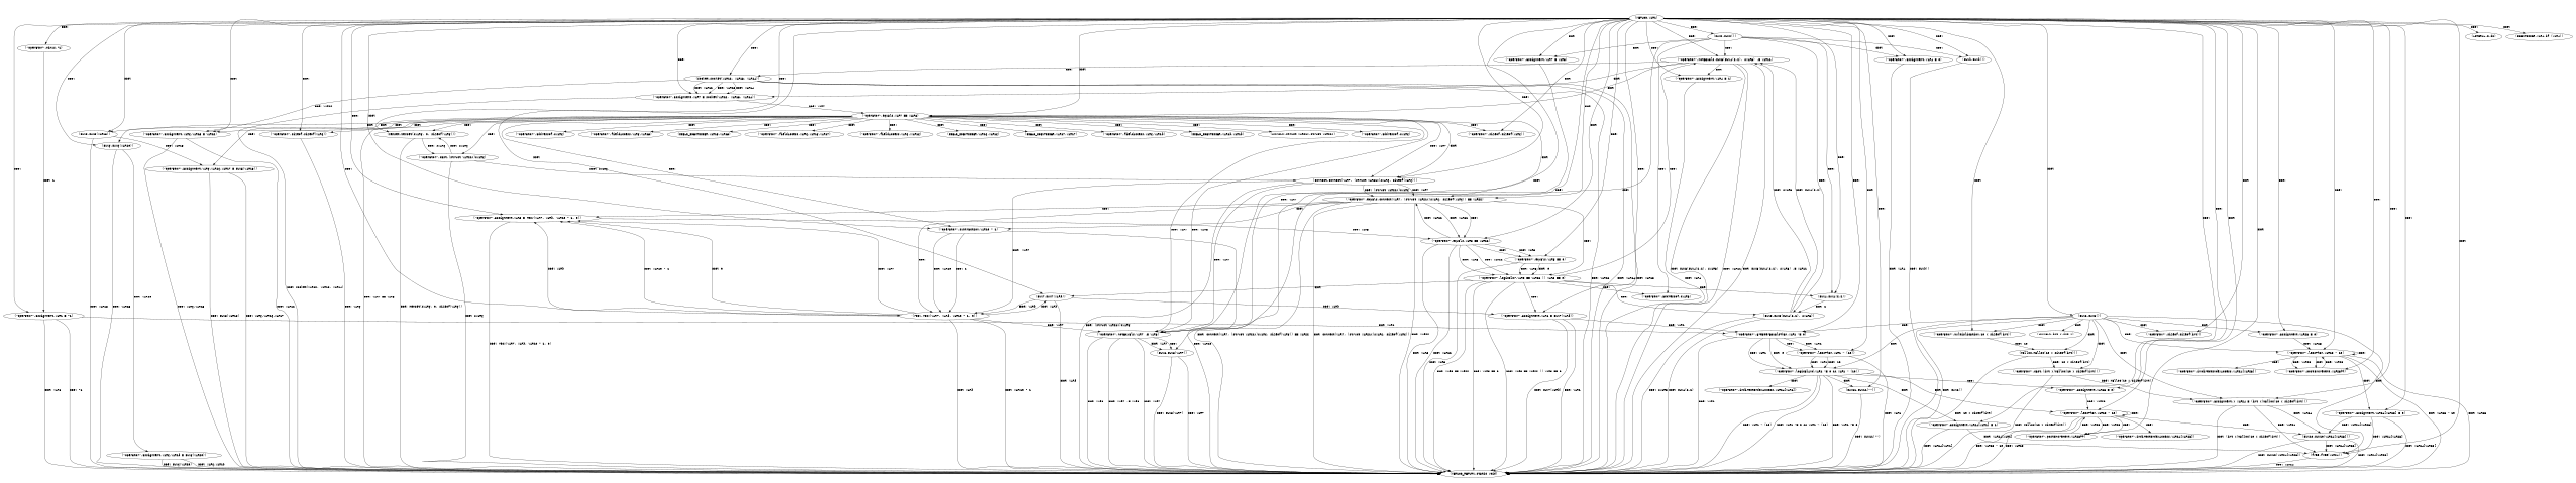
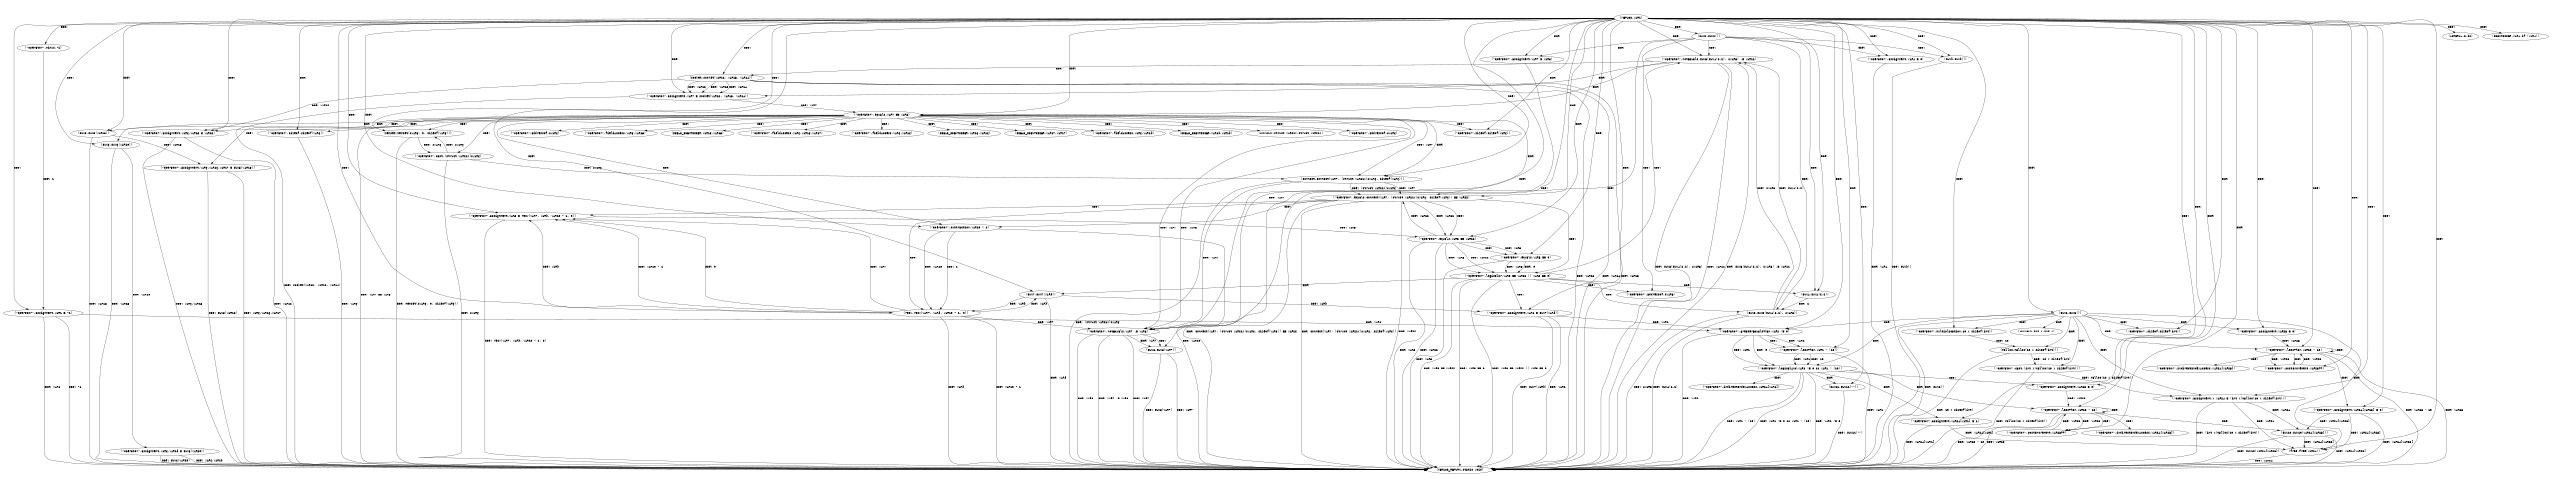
  digraph {
    fontname="DejaVu Sans Mono"
    node [fontname="DejaVu Sans Mono"]
    edge [fontname="DejaVu Sans Mono"]
    n1 [label="(METHOD,VAR1)"]
    n2 [label="(<operator>.assignment,VAR1 = -1)"]
    n3 [label="(<operator>.minus,-1)"]
    n4 [label="(FUN2,FUN2())"]
    n5 [label="(<operator>.assignment,VAR4 = 0)"]
    n6 [label="(<operator>.assignment,VAR7 = VAR8)"]
    n7 [label="(<operator>.notEquals,FUN3(FUN4(2,2), &VAR3) != VAR11)"]
    n8 [label="(FUN4,FUN4(2,2))"]
-   n9 [label="(<operator>.assignment,VAR4 = 1)"]
    n10 [label="(<operator>.assignment,VAR7 = socket(VAR12, VAR13, VAR14))"]
    n11 [label="(socket,socket(VAR12, VAR13, VAR14))"]
    n12 [label="(<operator>.equals,VAR7 == VAR8)"]
    n13 [label="(memset,memset(&VAR6, 0, sizeof(VAR6)))"]
    n14 [label="(<operator>.sizeOf,sizeof(VAR6))"]
    n15 [label="(<operator>.assignment,VAR6.VAR15 = VAR12)"]
    n16 [label="(FUN5,FUN5(VAR18))"]
    n17 [label="(FUN6,FUN6(VAR20))"]
    n18 [label="(<operator>.equals,connect(VAR7, (struct VAR21*)&VAR6, sizeof(VAR6)) == VAR22)"]
    n19 [label="(connect,connect(VAR7, (struct VAR21*)&VAR6, sizeof(VAR6)))"]
    n20 [label="(<operator>.sizeOf,sizeof(VAR6))"]
    n21 [label="(<operator>.assignment,VAR5 = recv(VAR7, VAR9, VAR10 - 1, 0))"]
    n22 [label="(recv,recv(VAR7, VAR9, VAR10 - 1, 0))"]
    n23 [label="(<operator>.subtraction,VAR10 - 1)"]
    n24 [label="(<operator>.equals,VAR5 == VAR22)"]
    n25 [label="(<operator>.equals,VAR5 == 0)"]
    n26 [label="(<operator>.assignment,VAR1 = FUN7(VAR9))"]
    n27 [label="(FUN7,FUN7(VAR9))"]
    n28 [label="(LITERAL,0,do)"]
    n29 [label="(<operator>.notEquals,VAR7 != VAR8)"]
    n30 [label="(FUN8,FUN8(VAR7))"]
    n31 [label="(IDENTIFIER,VAR4,if (VAR4))"]
    n32 [label="(FUN9,FUN9())"]
    n33 [label="(FUN2,FUN2())"]
    n34 [label="(<operator>.assignment,* VAR24 = (int *)malloc(10 * sizeof(int)))"]
    n35 [label="(<operator>.multiplication,10 * sizeof(int))"]
    n36 [label="(<operator>.sizeOf,sizeof(int))"]
    n37 [label="(<operator>.assignment,VAR23 = 0)"]
    n38 [label="(<operator>.lessThan,VAR23 < 10)"]
    n39 [label="(<operator>.postIncrement,VAR23++)"]
    n40 [label="(<operator>.assignment,VAR24[VAR23] = 0)"]
    n41 [label="(<operator>.greaterEqualsThan,VAR1 >= 0)"]
    n42 [label="(<operator>.lessThan,VAR1 < (10))"]
    n43 [label="(<operator>.assignment,VAR24[VAR1] = 1)"]
    n44 [label="(<operator>.assignment,VAR23 = 0)"]
    n45 [label="(<operator>.lessThan,VAR23 < 10)"]
    n46 [label="(<operator>.postIncrement,VAR23++)"]
    n47 [label="(FUN11,FUN11(\"\"))"]
    n48 [label="(free,free(VAR24))"]
    n49 [label="(METHOD_RETURN,static void)"]
    n50 [label="(FUN3,FUN3(FUN4(2,2), &VAR3))"]
    n51 [label="(<operator>.addressOf,&VAR3)"]
    n52 [label="(<operator>.assignment,VAR6.VAR16.VAR17 = FUN5(VAR18))"]
    n53 [label="(<operator>.cast,(struct VAR21*)&VAR6)"]
    n54 [label="(<operator>.addressOf,&VAR6)"]
    n55 [label="(<operator>.fieldAccess,VAR6.VAR15)"]
    n56 [label="(FIELD_IDENTIFIER,VAR15,VAR15)"]
    n57 [label="(<operator>.fieldAccess,VAR6.VAR16.VAR17)"]
    n58 [label="(<operator>.fieldAccess,VAR6.VAR16)"]
    n59 [label="(FIELD_IDENTIFIER,VAR16,VAR16)"]
    n60 [label="(FIELD_IDENTIFIER,VAR17,VAR17)"]
    n61 [label="(<operator>.fieldAccess,VAR6.VAR19)"]
    n62 [label="(FIELD_IDENTIFIER,VAR19,VAR19)"]
    n63 [label="(UNKNOWN,struct VAR21*,struct VAR21*)"]
    n64 [label="(<operator>.addressOf,&VAR6)"]
    n65 [label="(<operator>.assignment,VAR6.VAR19 = FUN6(VAR20))"]
    n66 [label="(<operator>.logicalOr,VAR5 == VAR22 || VAR5 == 0)"]
    n67 [label="(<operator>.cast,(int *)malloc(10 * sizeof(int)))"]
    n68 [label="(malloc,malloc(10 * sizeof(int)))"]
    n69 [label="(<operator>.logicalAnd,VAR1 >= 0 && VAR1 < (10))"]
    n70 [label="(UNKNOWN,int *,int *)"]
    n71 [label="(FUN10,FUN10(VAR24[VAR23]))"]
    n72 [label="(<operator>.indirectIndexAccess,VAR24[VAR23])"]
    n73 [label="(<operator>.indirectIndexAccess,VAR24[VAR23])"]
    n74 [label="(<operator>.indirectIndexAccess,VAR24[VAR1])"]
    n1 -> n2 [label="DDG: "]
    n1 -> n3 [label="DDG: "]
    n1 -> n4 [label="DDG: "]
    n1 -> n5 [label="DDG: "]
    n1 -> n6 [label="DDG: "]
    n1 -> n7 [label="DDG: "]
    n1 -> n8 [label="DDG: "]
-   n1 -> n9 [label="DDG: "]
    n1 -> n10 [label="DDG: "]
    n1 -> n11 [label="DDG: "]
    n1 -> n12 [label="DDG: "]
    n1 -> n13 [label="DDG: "]
    n1 -> n14 [label="DDG: "]
    n1 -> n15 [label="DDG: "]
    n1 -> n16 [label="DDG: "]
    n1 -> n17 [label="DDG: "]
    n1 -> n18 [label="DDG: "]
    n1 -> n19 [label="DDG: "]
    n1 -> n20 [label="DDG: "]
    n1 -> n21 [label="DDG: "]
    n1 -> n22 [label="DDG: "]
    n1 -> n23 [label="DDG: "]
    n1 -> n24 [label="DDG: "]
    n1 -> n25 [label="DDG: "]
    n1 -> n26 [label="DDG: "]
    n1 -> n27 [label="DDG: "]
    n1 -> n28 [label="DDG: "]
    n1 -> n29 [label="DDG: "]
    n1 -> n30 [label="DDG: "]
    n1 -> n31 [label="DDG: "]
    n1 -> n32 [label="DDG: "]
    n1 -> n33 [label="DDG: "]
    n1 -> n34 [label="DDG: "]
    n1 -> n35 [label="DDG: "]
    n1 -> n36 [label="DDG: "]
    n1 -> n37 [label="DDG: "]
    n1 -> n38 [label="DDG: "]
    n1 -> n39 [label="DDG: "]
    n1 -> n40 [label="DDG: "]
    n1 -> n41 [label="DDG: "]
    n1 -> n42 [label="DDG: "]
    n1 -> n43 [label="DDG: "]
    n1 -> n44 [label="DDG: "]
    n1 -> n45 [label="DDG: "]
    n1 -> n46 [label="DDG: "]
    n1 -> n47 [label="DDG: "]
    n1 -> n48 [label="DDG: "]
    n2 -> n41 [label="DDG: VAR1"]
    n2 -> n49 [label="DDG: VAR1"]
    n2 -> n49 [label="DDG: -1"]
    n3 -> n2 [label="DDG: 1"]
    n4 -> n5 [label="CDG: "]
    n4 -> n6 [label="CDG: "]
    n4 -> n7 [label="CDG: "]
    n4 -> n8 [label="CDG: "]
    n4 -> n29 [label="CDG: "]
    n4 -> n32 [label="CDG: "]
    n4 -> n50 [label="CDG: "]
    n4 -> n51 [label="CDG: "]
    n5 -> n49 [label="DDG: VAR4"]
    n6 -> n29 [label="DDG: VAR7"]
-   n7 -> n9 [label="CDG: "]
    n7 -> n10 [label="CDG: "]
    n7 -> n11 [label="CDG: "]
    n7 -> n12 [label="CDG: "]
    n7 -> n49 [label="DDG: FUN3(FUN4(2,2), &VAR3)"]
    n7 -> n49 [label="DDG: VAR11"]
    n7 -> n49 [label="DDG: FUN3(FUN4(2,2), &VAR3) != VAR11"]
    n8 -> n50 [label="DDG: 2"]
-   n9 -> n49 [label="DDG: VAR4"]
    n10 -> n12 [label="DDG: VAR7"]
    n10 -> n49 [label="DDG: socket(VAR12, VAR13, VAR14)"]
    n11 -> n10 [label="DDG: VAR12"]
    n11 -> n10 [label="DDG: VAR13"]
    n11 -> n10 [label="DDG: VAR14"]
    n11 -> n15 [label="DDG: VAR12"]
    n11 -> n49 [label="DDG: VAR12"]
    n11 -> n49 [label="DDG: VAR14"]
    n11 -> n49 [label="DDG: VAR13"]
    n12 -> n13 [label="CDG: "]
    n12 -> n14 [label="CDG: "]
    n12 -> n15 [label="CDG: "]
    n12 -> n16 [label="CDG: "]
    n12 -> n17 [label="CDG: "]
    n12 -> n18 [label="CDG: "]
    n12 -> n19 [label="DDG: VAR7"]
    n12 -> n19 [label="CDG: "]
    n12 -> n20 [label="CDG: "]
    n12 -> n23 [label="CDG: "]
    n12 -> n29 [label="DDG: VAR7"]
    n12 -> n29 [label="DDG: VAR8"]
    n12 -> n49 [label="DDG: VAR7 == VAR8"]
    n12 -> n52 [label="CDG: "]
    n12 -> n53 [label="CDG: "]
    n12 -> n54 [label="CDG: "]
    n12 -> n55 [label="CDG: "]
    n12 -> n56 [label="CDG: "]
    n12 -> n57 [label="CDG: "]
    n12 -> n58 [label="CDG: "]
    n12 -> n59 [label="CDG: "]
    n12 -> n60 [label="CDG: "]
    n12 -> n61 [label="CDG: "]
    n12 -> n62 [label="CDG: "]
    n12 -> n63 [label="CDG: "]
    n12 -> n64 [label="CDG: "]
    n13 -> n49 [label="DDG: memset(&VAR6, 0, sizeof(VAR6))"]
    n13 -> n53 [label="DDG: &VAR6"]
    n15 -> n49 [label="DDG: VAR6.VAR15"]
    n15 -> n49 [label="DDG: VAR12"]
    n16 -> n49 [label="DDG: VAR18"]
    n16 -> n52 [label="DDG: VAR18"]
    n17 -> n49 [label="DDG: VAR25"]
    n17 -> n65 [label="DDG: VAR20"]
    n18 -> n21 [label="CDG: "]
    n18 -> n22 [label="CDG: "]
    n18 -> n23 [label="CDG: "]
    n18 -> n24 [label="DDG: VAR22"]
    n18 -> n24 [label="CDG: "]
    n18 -> n49 [label="DDG: connect(VAR7, (struct VAR21*)&VAR6, sizeof(VAR6))"]
    n18 -> n49 [label="DDG: VAR22"]
    n18 -> n49 [label="DDG: connect(VAR7, (struct VAR21*)&VAR6, sizeof(VAR6)) == VAR22"]
    n18 -> n66 [label="CDG: "]
    n19 -> n18 [label="DDG: VAR7"]
    n19 -> n18 [label="DDG: (struct VAR21*)&VAR6"]
-   n19 -> n22 [label="DDG: VAR7"]
    n19 -> n29 [label="DDG: VAR7"]
    n19 -> n49 [label="DDG: (struct VAR21*)&VAR6"]
    n20 -> n49 [label="DDG: VAR6"]
    n21 -> n24 [label="DDG: VAR5"]
    n21 -> n49 [label="DDG: recv(VAR7, VAR9, VAR10 - 1, 0)"]
    n22 -> n21 [label="DDG: VAR7"]
    n22 -> n21 [label="DDG: VAR9"]
    n22 -> n21 [label="DDG: VAR10 - 1"]
    n22 -> n21 [label="DDG: 0"]
    n22 -> n27 [label="DDG: VAR9"]
    n22 -> n29 [label="DDG: VAR7"]
    n22 -> n49 [label="DDG: VAR10 - 1"]
    n22 -> n49 [label="DDG: VAR9"]
    n23 -> n22 [label="DDG: VAR10"]
    n23 -> n22 [label="DDG: 1"]
    n23 -> n49 [label="DDG: VAR10"]
    n24 -> n18 [label="DDG: VAR22"]
    n24 -> n25 [label="DDG: VAR5"]
    n24 -> n25 [label="CDG: "]
    n24 -> n49 [label="DDG: VAR5"]
    n24 -> n49 [label="DDG: VAR22"]
    n24 -> n66 [label="DDG: VAR5"]
    n24 -> n66 [label="DDG: VAR22"]
    n25 -> n49 [label="DDG: VAR5"]
    n25 -> n66 [label="DDG: VAR5"]
    n25 -> n66 [label="DDG: 0"]
    n26 -> n41 [label="DDG: VAR1"]
    n26 -> n49 [label="DDG: VAR1"]
    n26 -> n49 [label="DDG: FUN7(VAR9)"]
    n27 -> n22 [label="DDG: VAR9"]
    n27 -> n26 [label="DDG: VAR9"]
    n27 -> n49 [label="DDG: VAR9"]
    n29 -> n30 [label="DDG: VAR7"]
    n29 -> n30 [label="CDG: "]
    n29 -> n49 [label="DDG: VAR8"]
    n29 -> n49 [label="DDG: VAR7 != VAR8"]
    n29 -> n49 [label="DDG: VAR7"]
    n30 -> n49 [label="DDG: VAR7"]
    n30 -> n49 [label="DDG: FUN8(VAR7)"]
    n32 -> n49 [label="DDG: FUN9()"]
    n33 -> n34 [label="CDG: "]
    n33 -> n35 [label="CDG: "]
    n33 -> n36 [label="CDG: "]
    n33 -> n37 [label="CDG: "]
    n33 -> n38 [label="CDG: "]
    n33 -> n41 [label="CDG: "]
    n33 -> n48 [label="CDG: "]
    n33 -> n49 [label="DDG: FUN2()"]
    n33 -> n67 [label="CDG: "]
    n33 -> n68 [label="CDG: "]
    n33 -> n69 [label="CDG: "]
    n33 -> n70 [label="CDG: "]
    n34 -> n48 [label="DDG: VAR24"]
    n34 -> n49 [label="DDG: (int *)malloc(10 * sizeof(int))"]
    n34 -> n71 [label="DDG: VAR24"]
    n35 -> n68 [label="DDG: 10"]
    n37 -> n38 [label="DDG: VAR23"]
    n38 -> n38 [label="CDG: "]
    n38 -> n39 [label="DDG: VAR23"]
    n38 -> n39 [label="CDG: "]
    n38 -> n40 [label="CDG: "]
    n38 -> n49 [label="DDG: VAR23"]
    n38 -> n49 [label="DDG: VAR23 < 10"]
    n38 -> n72 [label="CDG: "]
    n39 -> n38 [label="DDG: VAR23"]
    n40 -> n48 [label="DDG: VAR24[VAR23]"]
    n40 -> n49 [label="DDG: VAR24[VAR23]"]
    n40 -> n71 [label="DDG: VAR24[VAR23]"]
    n41 -> n42 [label="DDG: VAR1"]
    n41 -> n42 [label="CDG: "]
    n41 -> n49 [label="DDG: VAR1"]
    n41 -> n69 [label="DDG: VAR1"]
    n41 -> n69 [label="DDG: 0"]
    n42 -> n49 [label="DDG: VAR1"]
    n42 -> n69 [label="DDG: VAR1"]
    n42 -> n69 [label="DDG: 10"]
    n43 -> n48 [label="DDG: VAR24[VAR1]"]
    n43 -> n49 [label="DDG: VAR24[VAR1]"]
    n44 -> n45 [label="DDG: VAR23"]
    n45 -> n45 [label="CDG: "]
    n45 -> n46 [label="DDG: VAR23"]
    n45 -> n46 [label="CDG: "]
    n45 -> n49 [label="DDG: VAR23"]
    n45 -> n49 [label="DDG: VAR23 < 10"]
    n45 -> n71 [label="CDG: "]
    n45 -> n73 [label="CDG: "]
    n46 -> n45 [label="DDG: VAR23"]
    n47 -> n49 [label="DDG: FUN11(\"\")"]
    n48 -> n49 [label="DDG: VAR24"]
    n50 -> n7 [label="DDG: FUN4(2,2)"]
    n50 -> n7 [label="DDG: &VAR3"]
    n50 -> n49 [label="DDG: FUN4(2,2)"]
    n50 -> n49 [label="DDG: &VAR3"]
    n52 -> n49 [label="DDG: FUN5(VAR18)"]
    n52 -> n49 [label="DDG: VAR6.VAR16.VAR17"]
    n53 -> n13 [label="DDG: &VAR6"]
    n53 -> n19 [label="DDG: &VAR6"]
    n53 -> n49 [label="DDG: &VAR6"]
    n65 -> n49 [label="DDG: VAR6.VAR19"]
    n65 -> n49 [label="DDG: FUN6(VAR20)"]
    n66 -> n7 [label="CDG: "]
    n66 -> n8 [label="CDG: "]
    n66 -> n26 [label="CDG: "]
    n66 -> n27 [label="CDG: "]
    n66 -> n49 [label="DDG: VAR5 == VAR22"]
    n66 -> n49 [label="DDG: VAR5 == 0"]
    n66 -> n49 [label="DDG: VAR5 == VAR22 || VAR5 == 0"]
    n66 -> n50 [label="CDG: "]
    n66 -> n51 [label="CDG: "]
    n67 -> n34 [label="DDG: malloc(10 * sizeof(int))"]
    n67 -> n49 [label="DDG: malloc(10 * sizeof(int))"]
    n68 -> n49 [label="DDG: 10 * sizeof(int)"]
    n68 -> n67 [label="DDG: 10 * sizeof(int)"]
    n69 -> n43 [label="CDG: "]
    n69 -> n44 [label="CDG: "]
    n69 -> n45 [label="CDG: "]
    n69 -> n47 [label="CDG: "]
    n69 -> n49 [label="DDG: VAR1 < (10)"]
    n69 -> n49 [label="DDG: VAR1 >= 0 && VAR1 < (10)"]
    n69 -> n49 [label="DDG: VAR1 >= 0"]
    n69 -> n74 [label="CDG: "]
    n71 -> n48 [label="DDG: VAR24[VAR23]"]
    n71 -> n49 [label="DDG: FUN10(VAR24[VAR23])"]
    n71 -> n49 [label="DDG: VAR24[VAR23]"]
  }
